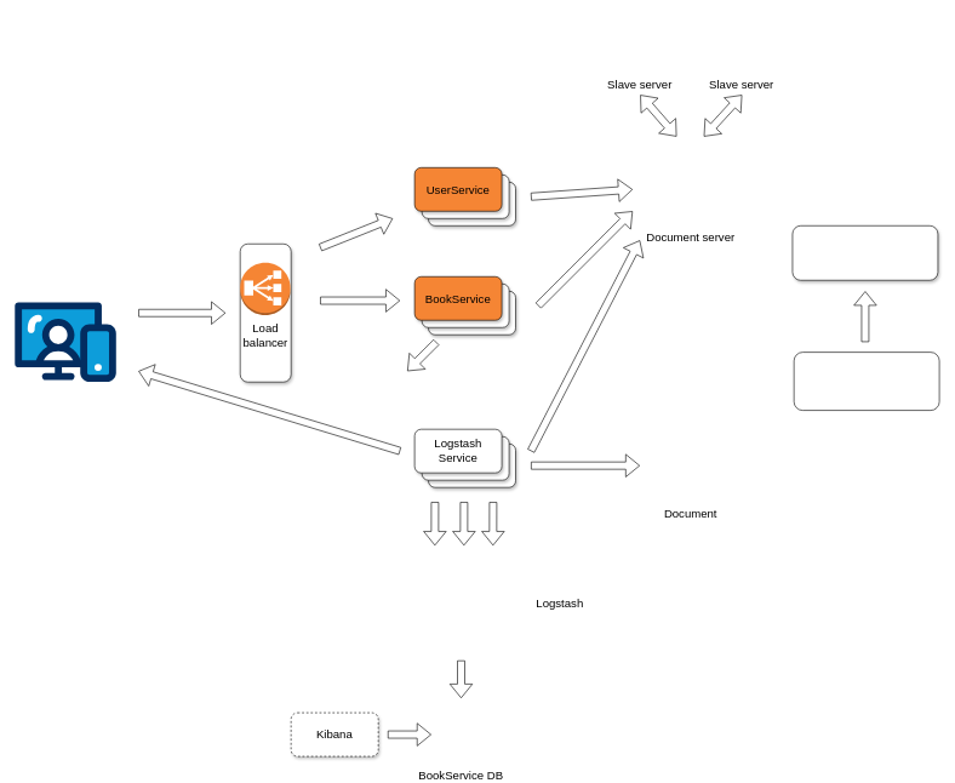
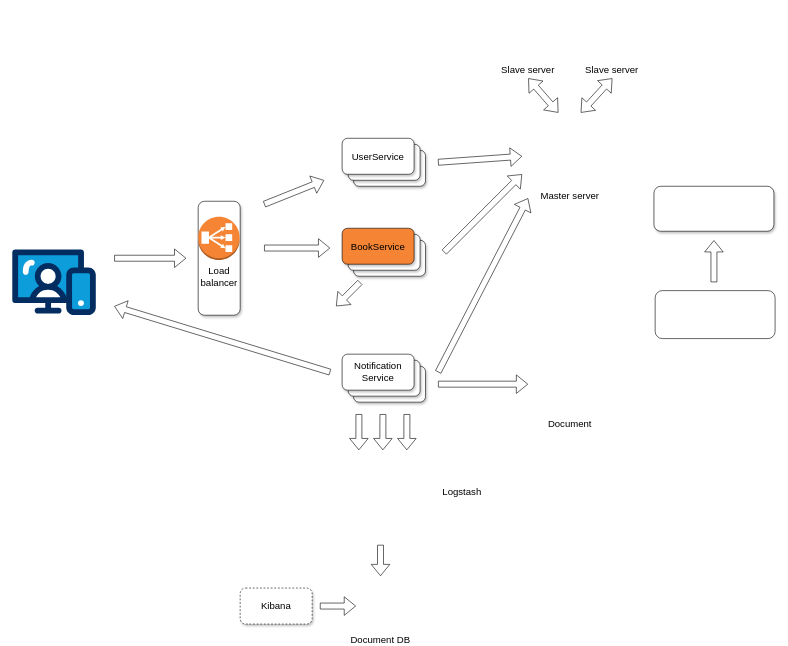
  <mxCell id="0" />
  <mxCell id="1" parent="0" />
  <mxCell id="2" value="" style="group;verticalAlign=middle;horizontal=1;align=center;fontSize=16;spacingTop=50;" vertex="1" connectable="0" parent="1"><mxGeometry x="330" y="335" width="70" height="190" as="geometry" /></mxCell>
  <mxCell id="3" value="Load balancer" style="rounded=1;whiteSpace=wrap;html=1;shadow=1;flipV=0;flipH=0;verticalAlign=middle;horizontal=1;align=center;fontSize=16;spacingTop=60;" vertex="1" parent="2"><mxGeometry width="70" height="190" as="geometry" /></mxCell>
  <mxCell id="4" value="" style="outlineConnect=0;dashed=0;verticalLabelPosition=bottom;verticalAlign=middle;align=center;html=1;shape=mxgraph.aws3.classic_load_balancer;fillColor=#F58534;gradientColor=none;flipV=0;flipH=0;horizontal=1;fontSize=16;spacingTop=30;" vertex="1" parent="2"><mxGeometry y="26" width="69" height="72" as="geometry" /></mxCell>
  <mxCell id="5" value="" style="group" vertex="1" connectable="0" parent="1"><mxGeometry x="570" y="230" width="139" height="80" as="geometry" /></mxCell>
  <mxCell id="6" value="" style="rounded=1;whiteSpace=wrap;html=1;shadow=1;" vertex="1" parent="5"><mxGeometry x="19" y="20" width="120" height="60" as="geometry" /></mxCell>
  <mxCell id="7" value="" style="rounded=1;whiteSpace=wrap;html=1;shadow=1;" vertex="1" parent="5"><mxGeometry x="10" y="10" width="120" height="60" as="geometry" /></mxCell>
- <mxCell id="8" value="&lt;font style=&quot;font-size: 16px;&quot;&gt;UserService&lt;/font&gt;" style="rounded=1;whiteSpace=wrap;html=1;shadow=1;fillColor=#f58534;" vertex="1" parent="5"><mxGeometry width="120" height="60" as="geometry" /></mxCell>
+ <mxCell id="8" value="&lt;font style=&quot;font-size: 16px;&quot;&gt;UserService&lt;/font&gt;" style="rounded=1;whiteSpace=wrap;html=1;shadow=1;" vertex="1" parent="5"><mxGeometry width="120" height="60" as="geometry" /></mxCell>
  <mxCell id="9" value="" style="group" vertex="1" connectable="0" parent="1"><mxGeometry x="570" y="380" width="139" height="80" as="geometry" /></mxCell>
  <mxCell id="10" value="" style="rounded=1;whiteSpace=wrap;html=1;shadow=1;" vertex="1" parent="9"><mxGeometry x="19" y="20" width="120" height="60" as="geometry" /></mxCell>
  <mxCell id="11" value="" style="rounded=1;whiteSpace=wrap;html=1;shadow=1;" vertex="1" parent="9"><mxGeometry x="10" y="10" width="120" height="60" as="geometry" /></mxCell>
  <mxCell id="12" value="&lt;font style=&quot;font-size: 16px;&quot;&gt;BookService&lt;/font&gt;" style="rounded=1;whiteSpace=wrap;html=1;shadow=1;fillColor=#f58534;" vertex="1" parent="9"><mxGeometry width="120" height="60" as="geometry" /></mxCell>
- <mxCell id="13" value="Document server" style="shape=image;verticalLabelPosition=bottom;labelBackgroundColor=default;verticalAlign=top;aspect=fixed;imageAspect=0;image=https://cdn.freebiesupply.com/logos/large/2x/amazon-database-logo-png-transparent.png;fontSize=16;" vertex="1" parent="1"><mxGeometry x="890" y="190" width="120" height="120" as="geometry" /></mxCell>
+ <mxCell id="13" value="Master server" style="shape=image;verticalLabelPosition=bottom;labelBackgroundColor=default;verticalAlign=top;aspect=fixed;imageAspect=0;image=https://cdn.freebiesupply.com/logos/large/2x/amazon-database-logo-png-transparent.png;fontSize=16;" vertex="1" parent="1"><mxGeometry x="890" y="190" width="120" height="120" as="geometry" /></mxCell>
  <mxCell id="14" value="Slave server" style="shape=image;verticalLabelPosition=bottom;labelBackgroundColor=default;verticalAlign=top;aspect=fixed;imageAspect=0;image=https://cdn.freebiesupply.com/logos/large/2x/amazon-database-logo-png-transparent.png;fontSize=16;" vertex="1" parent="1"><mxGeometry x="840" y="20" width="80" height="80" as="geometry" /></mxCell>
  <mxCell id="15" value="Slave server" style="shape=image;verticalLabelPosition=bottom;labelBackgroundColor=default;verticalAlign=top;aspect=fixed;imageAspect=0;image=https://cdn.freebiesupply.com/logos/large/2x/amazon-database-logo-png-transparent.png;fontSize=16;" vertex="1" parent="1"><mxGeometry x="980" y="20" width="80" height="80" as="geometry" /></mxCell>
  <mxCell id="16" value="Document" style="shape=image;verticalLabelPosition=bottom;labelBackgroundColor=default;verticalAlign=top;aspect=fixed;imageAspect=0;image=https://static.thenounproject.com/png/5172205-200.png;fontSize=16;" vertex="1" parent="1"><mxGeometry x="890" y="570" width="120" height="120" as="geometry" /></mxCell>
- <mxCell id="17" value="BookService DB" style="shape=image;verticalLabelPosition=bottom;labelBackgroundColor=default;verticalAlign=top;aspect=fixed;imageAspect=0;image=https://cdn.freebiesupply.com/logos/large/2x/amazon-database-logo-png-transparent.png;fontSize=16;" vertex="1" parent="1"><mxGeometry x="594" y="970" width="80" height="80" as="geometry" /></mxCell>
+ <mxCell id="17" value="Document DB" style="shape=image;verticalLabelPosition=bottom;labelBackgroundColor=default;verticalAlign=top;aspect=fixed;imageAspect=0;image=https://cdn.freebiesupply.com/logos/large/2x/amazon-database-logo-png-transparent.png;fontSize=16;" vertex="1" parent="1"><mxGeometry x="594" y="970" width="80" height="80" as="geometry" /></mxCell>
  <mxCell id="18" value="" style="shape=image;html=1;verticalAlign=top;verticalLabelPosition=bottom;labelBackgroundColor=#ffffff;imageAspect=0;aspect=fixed;image=https://cdn0.iconfinder.com/data/icons/phosphor-bold-vol-3-1/256/funnel-duotone-128.png" vertex="1" parent="1"><mxGeometry x="560" y="760" width="148" height="148" as="geometry" /></mxCell>
  <mxCell id="19" value="Kibana" style="rounded=1;whiteSpace=wrap;html=1;shadow=1;fontSize=16;dashed=1;" vertex="1" parent="1"><mxGeometry x="400" y="980" width="120" height="60" as="geometry" /></mxCell>
- <mxCell id="20" value="Logstash" style="text;html=1;strokeColor=none;fillColor=none;align=center;verticalAlign=middle;whiteSpace=wrap;rounded=0;fontSize=16;" vertex="1" parent="1"><mxGeometry x="740" y="815" width="60" height="30" as="geometry" /></mxCell>
+ <mxCell id="20" value="Logstash" style="text;html=1;strokeColor=none;fillColor=none;align=center;verticalAlign=middle;whiteSpace=wrap;rounded=0;fontSize=16;" vertex="1" parent="1"><mxGeometry x="740" y="805" width="60" height="30" as="geometry" /></mxCell>
  <mxCell id="21" value="" style="shape=image;verticalLabelPosition=bottom;labelBackgroundColor=default;verticalAlign=top;aspect=fixed;imageAspect=0;image=https://cdn.iconscout.com/icon/free/png-256/free-logstash-logo-icon-download-in-svg-png-gif-file-formats--technology-social-media-company-brand-vol-4-pack-logos-icons-2944971.png;" vertex="1" parent="1"><mxGeometry x="694" y="800" width="40" height="40" as="geometry" /></mxCell>
  <mxCell id="22" value="" style="shape=image;verticalLabelPosition=bottom;labelBackgroundColor=default;verticalAlign=top;aspect=fixed;imageAspect=0;image=https://cdn.iconscout.com/icon/free/png-256/free-elastic-search-logo-icon-download-in-svg-png-gif-file-formats--technology-social-media-vol-2-pack-logos-icons-3029971.png;" vertex="1" parent="1"><mxGeometry x="694" y="850" width="40" height="40" as="geometry" /></mxCell>
  <mxCell id="23" value="" style="shape=flexArrow;endArrow=classic;startArrow=classic;html=1;rounded=0;exitX=0.337;exitY=-0.023;exitDx=0;exitDy=0;exitPerimeter=0;" edge="1" parent="1" source="13"><mxGeometry width="100" height="100" relative="1" as="geometry"><mxPoint x="850.5" y="330" as="sourcePoint" /><mxPoint x="880.5" y="130" as="targetPoint" /></mxGeometry></mxCell>
  <mxCell id="24" value="" style="shape=flexArrow;endArrow=classic;startArrow=classic;html=1;rounded=0;exitX=0.65;exitY=-0.023;exitDx=0;exitDy=0;exitPerimeter=0;" edge="1" parent="1" source="13"><mxGeometry width="100" height="100" relative="1" as="geometry"><mxPoint x="1010.5" y="197" as="sourcePoint" /><mxPoint x="1020.5" y="130" as="targetPoint" /></mxGeometry></mxCell>
  <mxCell id="25" value="" style="shape=flexArrow;endArrow=classic;html=1;rounded=0;exitX=0.5;exitY=1;exitDx=0;exitDy=0;" edge="1" parent="1" source="18"><mxGeometry width="50" height="50" relative="1" as="geometry"><mxPoint x="770" y="730" as="sourcePoint" /><mxPoint x="634" y="960" as="targetPoint" /></mxGeometry></mxCell>
  <mxCell id="26" value="" style="shape=flexArrow;endArrow=classic;html=1;rounded=0;" edge="1" parent="1"><mxGeometry width="50" height="50" relative="1" as="geometry"><mxPoint x="533" y="1010" as="sourcePoint" /><mxPoint x="593" y="1010" as="targetPoint" /></mxGeometry></mxCell>
  <mxCell id="27" value="" style="shape=flexArrow;endArrow=classic;html=1;rounded=0;" edge="1" parent="1"><mxGeometry width="50" height="50" relative="1" as="geometry"><mxPoint x="1190" y="470" as="sourcePoint" /><mxPoint x="1190" y="400" as="targetPoint" /></mxGeometry></mxCell>
  <mxCell id="28" value="" style="group" vertex="1" connectable="0" parent="1"><mxGeometry x="1090" y="310" width="200" height="80" as="geometry" /></mxCell>
  <mxCell id="29" value="" style="rounded=1;whiteSpace=wrap;html=1;shadow=1;fillColor=default;" vertex="1" parent="28"><mxGeometry width="200" height="75" as="geometry" /></mxCell>
  <mxCell id="30" value="" style="shape=image;verticalLabelPosition=bottom;labelBackgroundColor=default;verticalAlign=top;aspect=fixed;imageAspect=0;image=https://miro.medium.com/v2/resize:fit:800/1*XE0ObomSZ6cwRHKNZ751Vg.png;" vertex="1" parent="28"><mxGeometry x="6" y="4.49" width="190" height="66.02" as="geometry" /></mxCell>
  <mxCell id="31" value="" style="rounded=1;whiteSpace=wrap;html=1;" vertex="1" parent="28"><mxGeometry x="2" y="174" width="200" height="80" as="geometry" /></mxCell>
  <mxCell id="32" value="" style="shape=image;verticalLabelPosition=bottom;labelBackgroundColor=default;verticalAlign=top;aspect=fixed;imageAspect=0;image=https://miro.medium.com/v2/resize:fit:1400/1*4M4OghuybPhjRsLxhrNsGA.png;" vertex="1" parent="1"><mxGeometry x="1109" y="501.56" width="168.14" height="43.44" as="geometry" /></mxCell>
  <mxCell id="33" value="" style="group" vertex="1" connectable="0" parent="1"><mxGeometry x="570" y="590" width="139" height="80" as="geometry" /></mxCell>
  <mxCell id="34" value="" style="rounded=1;whiteSpace=wrap;html=1;shadow=1;" vertex="1" parent="33"><mxGeometry x="19" y="20" width="120" height="60" as="geometry" /></mxCell>
  <mxCell id="35" value="" style="rounded=1;whiteSpace=wrap;html=1;shadow=1;" vertex="1" parent="33"><mxGeometry x="10" y="10" width="120" height="60" as="geometry" /></mxCell>
- <mxCell id="36" value="&lt;font style=&quot;font-size: 16px;&quot;&gt;Logstash&lt;/font&gt;&lt;div&gt;&lt;font style=&quot;font-size: 16px;&quot;&gt;Service&lt;/font&gt;&lt;/div&gt;" style="rounded=1;whiteSpace=wrap;html=1;shadow=1;" vertex="1" parent="33"><mxGeometry width="120" height="60" as="geometry" /></mxCell>
+ <mxCell id="36" value="&lt;font style=&quot;font-size: 16px;&quot;&gt;Notification&lt;/font&gt;&lt;div&gt;&lt;font style=&quot;font-size: 16px;&quot;&gt;Service&lt;/font&gt;&lt;/div&gt;" style="rounded=1;whiteSpace=wrap;html=1;shadow=1;" vertex="1" parent="33"><mxGeometry width="120" height="60" as="geometry" /></mxCell>
  <mxCell id="37" value="" style="shape=image;verticalLabelPosition=bottom;labelBackgroundColor=default;verticalAlign=top;aspect=fixed;imageAspect=0;image=https://www.svgrepo.com/show/331745/queue.svg;rotation=45;" vertex="1" parent="1"><mxGeometry x="508.75" y="487.5" width="102.5" height="102.5" as="geometry" /></mxCell>
  <mxCell id="38" value="" style="shape=flexArrow;endArrow=classic;html=1;rounded=0;" edge="1" parent="1"><mxGeometry width="50" height="50" relative="1" as="geometry"><mxPoint x="600" y="470" as="sourcePoint" /><mxPoint x="560" y="510" as="targetPoint" /></mxGeometry></mxCell>
  <mxCell id="39" value="" style="shape=flexArrow;endArrow=classic;html=1;rounded=0;" edge="1" parent="1"><mxGeometry width="50" height="50" relative="1" as="geometry"><mxPoint x="440" y="413" as="sourcePoint" /><mxPoint x="550" y="413" as="targetPoint" /></mxGeometry></mxCell>
  <mxCell id="40" value="" style="shape=flexArrow;endArrow=classic;html=1;rounded=0;" edge="1" parent="1"><mxGeometry width="50" height="50" relative="1" as="geometry"><mxPoint x="440" y="340" as="sourcePoint" /><mxPoint x="540" y="300" as="targetPoint" /></mxGeometry></mxCell>
  <mxCell id="41" value="" style="shape=flexArrow;endArrow=classic;html=1;rounded=0;" edge="1" parent="1"><mxGeometry width="50" height="50" relative="1" as="geometry"><mxPoint x="598" y="690" as="sourcePoint" /><mxPoint x="597.895" y="750" as="targetPoint" /></mxGeometry></mxCell>
  <mxCell id="42" value="" style="shape=flexArrow;endArrow=classic;html=1;rounded=0;" edge="1" parent="1"><mxGeometry width="50" height="50" relative="1" as="geometry"><mxPoint x="638" y="690" as="sourcePoint" /><mxPoint x="637.895" y="750" as="targetPoint" /></mxGeometry></mxCell>
  <mxCell id="43" value="" style="shape=flexArrow;endArrow=classic;html=1;rounded=0;" edge="1" parent="1"><mxGeometry width="50" height="50" relative="1" as="geometry"><mxPoint x="678" y="690" as="sourcePoint" /><mxPoint x="677.895" y="750" as="targetPoint" /></mxGeometry></mxCell>
  <mxCell id="44" value="" style="shape=flexArrow;endArrow=classic;html=1;rounded=0;" edge="1" parent="1"><mxGeometry width="50" height="50" relative="1" as="geometry"><mxPoint x="730" y="270" as="sourcePoint" /><mxPoint x="870" y="260" as="targetPoint" /></mxGeometry></mxCell>
  <mxCell id="45" value="" style="shape=flexArrow;endArrow=classic;html=1;rounded=0;" edge="1" parent="1"><mxGeometry width="50" height="50" relative="1" as="geometry"><mxPoint x="740" y="420" as="sourcePoint" /><mxPoint x="870" y="290" as="targetPoint" /></mxGeometry></mxCell>
  <mxCell id="46" value="" style="shape=flexArrow;endArrow=classic;html=1;rounded=0;" edge="1" parent="1"><mxGeometry width="50" height="50" relative="1" as="geometry"><mxPoint x="730" y="620" as="sourcePoint" /><mxPoint x="880" y="330" as="targetPoint" /></mxGeometry></mxCell>
  <mxCell id="47" value="" style="shape=flexArrow;endArrow=classic;html=1;rounded=0;" edge="1" parent="1"><mxGeometry width="50" height="50" relative="1" as="geometry"><mxPoint x="730" y="640" as="sourcePoint" /><mxPoint x="880" y="640" as="targetPoint" /></mxGeometry></mxCell>
  <mxCell id="48" value="" style="verticalLabelPosition=bottom;aspect=fixed;html=1;shape=mxgraph.salesforce.web;" vertex="1" parent="1"><mxGeometry x="20" y="415" width="139.24" height="110" as="geometry" /></mxCell>
  <mxCell id="49" value="" style="shape=flexArrow;endArrow=classic;html=1;rounded=0;" edge="1" parent="1"><mxGeometry width="50" height="50" relative="1" as="geometry"><mxPoint y="430" as="sourcePoint" x="190" /><mxPoint x="310" y="430" as="targetPoint" /></mxGeometry></mxCell>
  <mxCell id="50" value="" style="shape=flexArrow;endArrow=classic;html=1;rounded=0;" edge="1" parent="1"><mxGeometry width="50" height="50" relative="1" as="geometry"><mxPoint x="550" y="620" as="sourcePoint" /><mxPoint y="510" as="targetPoint" x="190" /></mxGeometry></mxCell>
